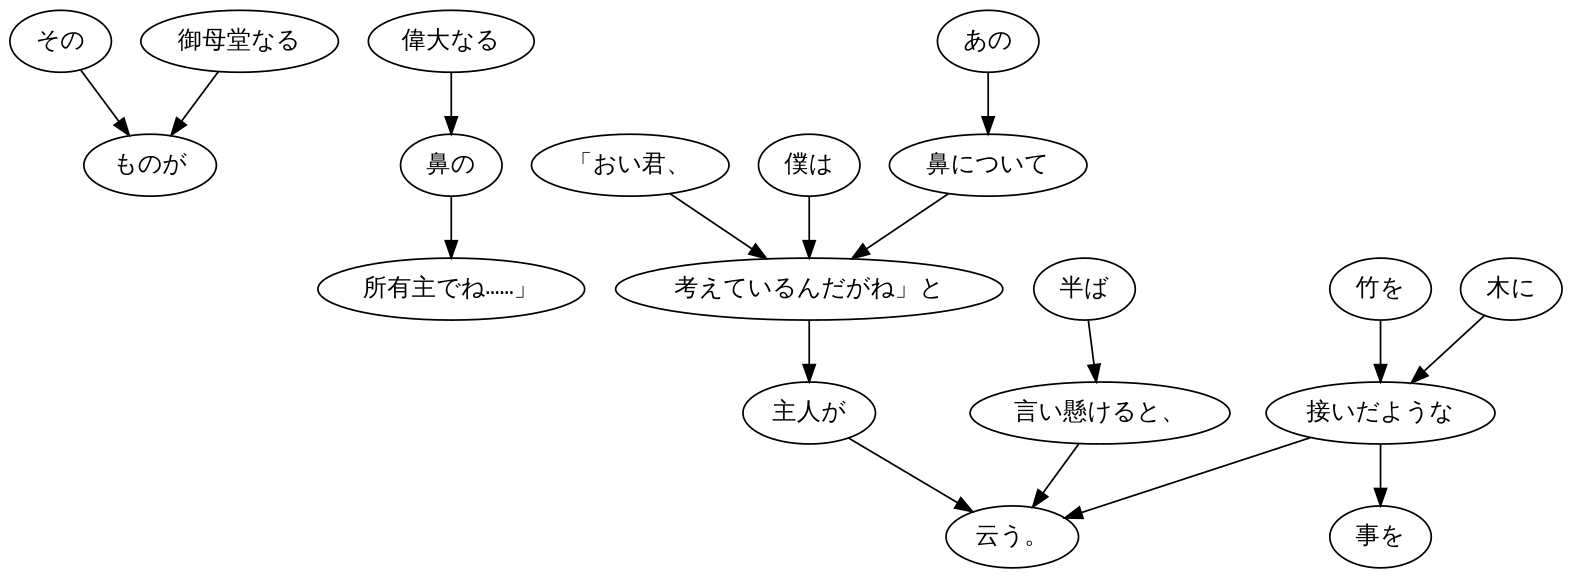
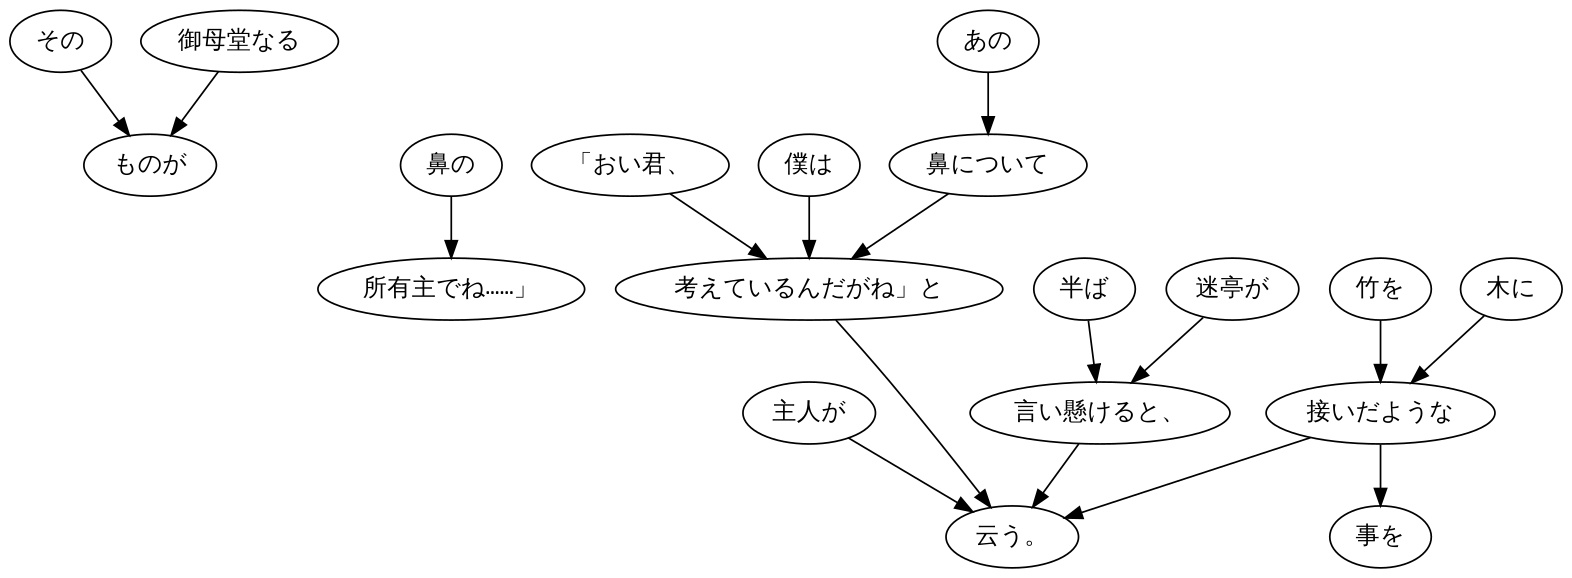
  digraph {
    fontname="Courier Prime"
    node [fontname="Courier Prime"]
    edge [fontname="Courier Prime"]
    n1 [label="その"]
    n2 [label="ものが"]
    n3 [label="御母堂なる"]
    n4 [label="所有主でね……」"]
-   n5 [label="偉大なる"]
    n6 [label="鼻の"]
    n7 [label="言い懸けると、"]
    n8 [label="云う。"]
+   n9 [label="迷亭が"]
    n10 [label="半ば"]
    n11 [label="主人が"]
    n12 [label="「おい君、"]
    n13 [label="考えているんだがね」と"]
    n14 [label="僕は"]
    n15 [label="あの"]
    n16 [label="鼻について"]
    n17 [label="木に"]
    n18 [label="接いだような"]
    n19 [label="事を"]
    n20 [label="竹を"]
    n1 -> n2
    n3 -> n2
-   n5 -> n6
    n6 -> n4
    n7 -> n8
+   n9 -> n7
    n10 -> n7
    n11 -> n8
    n12 -> n13
-   n13 -> n11
+   n13 -> n8
    n14 -> n13
    n15 -> n16
    n16 -> n13
    n17 -> n18
    n18 -> n8
    n18 -> n19
    n20 -> n18
  }
